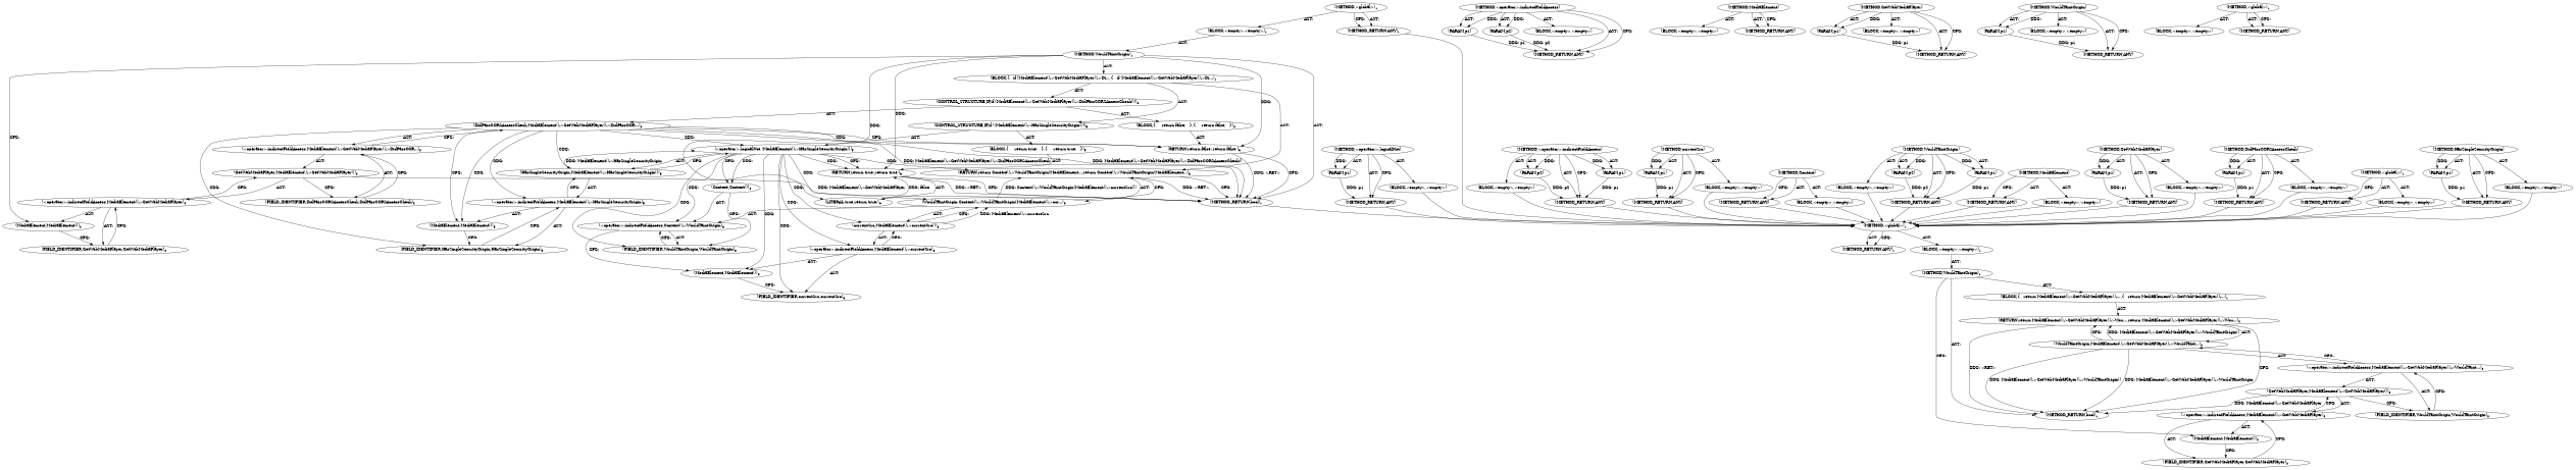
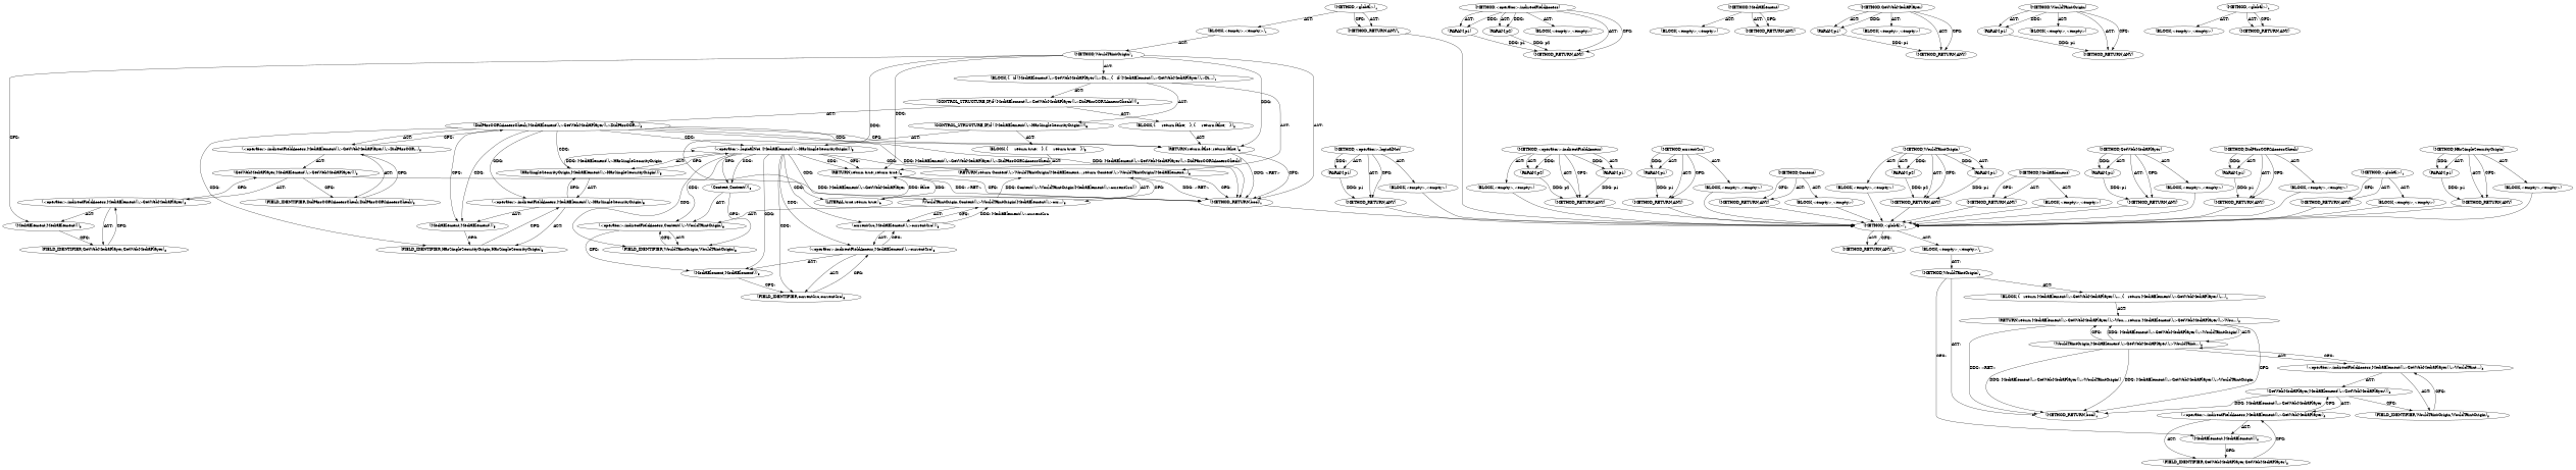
  digraph {
    n1 [label=<(METHOD,&lt;operator&gt;.logicalNot)>]
    n2 [label=<(PARAM,p1)>]
    n3 [label=<(BLOCK,&lt;empty&gt;,&lt;empty&gt;)>]
    n4 [label=<(METHOD_RETURN,ANY)>]
    n5 [label=<(METHOD,&lt;global&gt;)<SUB>1</SUB>>]
    n6 [label=<(BLOCK,&lt;empty&gt;,&lt;empty&gt;)<SUB>1</SUB>>]
    n7 [label=<(METHOD_RETURN,ANY)<SUB>1</SUB>>]
    n8 [label=<(METHOD,&lt;global&gt;)<SUB>1</SUB>>]
    n9 [label=<(BLOCK,&lt;empty&gt;,&lt;empty&gt;)<SUB>1</SUB>>]
    n10 [label=<(METHOD_RETURN,ANY)<SUB>1</SUB>>]
    n11 [label=<(METHOD,WouldTaintOrigin)<SUB>1</SUB>>]
    n12 [label=<(BLOCK,{   if (MediaElement()-&gt;GetWebMediaPlayer()-&gt;Di...,{   if (MediaElement()-&gt;GetWebMediaPlayer()-&gt;Di...)<SUB>1</SUB>>]
    n13 [label=<(MediaElement,MediaElement())<SUB>2</SUB>>]
    n14 [label=<(RETURN,return false;,return false;)<SUB>3</SUB>>]
    n15 [label=<(RETURN,return true;,return true;)<SUB>6</SUB>>]
    n16 [label=<(LITERAL,true,return true;)<SUB>6</SUB>>]
    n17 [label=<(METHOD_RETURN,bool)<SUB>1</SUB>>]
    n18 [label=<(CONTROL_STRUCTURE,IF,if (MediaElement()-&gt;GetWebMediaPlayer()-&gt;DidPassCORSAccessCheck()))<SUB>2</SUB>>]
    n19 [label=<(CONTROL_STRUCTURE,IF,if (!MediaElement()-&gt;HasSingleSecurityOrigin()))<SUB>5</SUB>>]
    n20 [label=<(RETURN,return Context()-&gt;WouldTaintOrigin(MediaElement...,return Context()-&gt;WouldTaintOrigin(MediaElement...)<SUB>8</SUB>>]
    n21 [label=<(FIELD_IDENTIFIER,GetWebMediaPlayer,GetWebMediaPlayer)<SUB>2</SUB>>]
    n22 [label=<(DidPassCORSAccessCheck,MediaElement()-&gt;GetWebMediaPlayer()-&gt;DidPassCOR...)<SUB>2</SUB>>]
    n23 [label=<(BLOCK,{     return false;   },{     return false;   })<SUB>2</SUB>>]
    n24 [label=<(&lt;operator&gt;.logicalNot,!MediaElement()-&gt;HasSingleSecurityOrigin())<SUB>5</SUB>>]
    n25 [label=<(BLOCK,{     return true;   },{     return true;   })<SUB>5</SUB>>]
    n26 [label=<(WouldTaintOrigin,Context()-&gt;WouldTaintOrigin(MediaElement()-&gt;cur...)<SUB>8</SUB>>]
    n27 [label=<(&lt;operator&gt;.indirectFieldAccess,MediaElement()-&gt;GetWebMediaPlayer()-&gt;DidPassCOR...)<SUB>2</SUB>>]
    n28 [label=<(HasSingleSecurityOrigin,MediaElement()-&gt;HasSingleSecurityOrigin())<SUB>5</SUB>>]
    n29 [label=<(&lt;operator&gt;.indirectFieldAccess,MediaElement()-&gt;HasSingleSecurityOrigin)<SUB>5</SUB>>]
    n30 [label=<(MediaElement,MediaElement())<SUB>5</SUB>>]
    n31 [label=<(FIELD_IDENTIFIER,HasSingleSecurityOrigin,HasSingleSecurityOrigin)<SUB>5</SUB>>]
    n32 [label=<(GetWebMediaPlayer,MediaElement()-&gt;GetWebMediaPlayer())<SUB>2</SUB>>]
    n33 [label=<(FIELD_IDENTIFIER,DidPassCORSAccessCheck,DidPassCORSAccessCheck)<SUB>2</SUB>>]
    n34 [label=<(&lt;operator&gt;.indirectFieldAccess,Context()-&gt;WouldTaintOrigin)<SUB>8</SUB>>]
    n35 [label=<(Context,Context())<SUB>8</SUB>>]
    n36 [label=<(FIELD_IDENTIFIER,WouldTaintOrigin,WouldTaintOrigin)<SUB>8</SUB>>]
    n37 [label=<(currentSrc,MediaElement()-&gt;currentSrc())<SUB>8</SUB>>]
    n38 [label=<(&lt;operator&gt;.indirectFieldAccess,MediaElement()-&gt;currentSrc)<SUB>8</SUB>>]
    n39 [label=<(MediaElement,MediaElement())<SUB>8</SUB>>]
    n40 [label=<(FIELD_IDENTIFIER,currentSrc,currentSrc)<SUB>8</SUB>>]
    n41 [label=<(&lt;operator&gt;.indirectFieldAccess,MediaElement()-&gt;GetWebMediaPlayer)<SUB>2</SUB>>]
    n42 [label=<(METHOD,&lt;operator&gt;.indirectFieldAccess)>]
    n43 [label=<(PARAM,p1)>]
    n44 [label=<(PARAM,p2)>]
    n45 [label=<(BLOCK,&lt;empty&gt;,&lt;empty&gt;)>]
    n46 [label=<(METHOD_RETURN,ANY)>]
    n47 [label=<(METHOD,currentSrc)>]
    n48 [label=<(PARAM,p1)>]
    n49 [label=<(BLOCK,&lt;empty&gt;,&lt;empty&gt;)>]
    n50 [label=<(METHOD_RETURN,ANY)>]
    n51 [label=<(METHOD,Context)>]
    n52 [label=<(BLOCK,&lt;empty&gt;,&lt;empty&gt;)>]
    n53 [label=<(METHOD_RETURN,ANY)>]
    n54 [label=<(METHOD,WouldTaintOrigin)>]
    n55 [label=<(PARAM,p1)>]
    n56 [label=<(PARAM,p2)>]
    n57 [label=<(BLOCK,&lt;empty&gt;,&lt;empty&gt;)>]
    n58 [label=<(METHOD_RETURN,ANY)>]
    n59 [label=<(METHOD,MediaElement)>]
    n60 [label=<(BLOCK,&lt;empty&gt;,&lt;empty&gt;)>]
    n61 [label=<(METHOD_RETURN,ANY)>]
    n62 [label=<(METHOD,GetWebMediaPlayer)>]
    n63 [label=<(PARAM,p1)>]
    n64 [label=<(BLOCK,&lt;empty&gt;,&lt;empty&gt;)>]
    n65 [label=<(METHOD_RETURN,ANY)>]
    n66 [label=<(METHOD,DidPassCORSAccessCheck)>]
    n67 [label=<(PARAM,p1)>]
    n68 [label=<(BLOCK,&lt;empty&gt;,&lt;empty&gt;)>]
    n69 [label=<(METHOD_RETURN,ANY)>]
    n70 [label=<(METHOD,&lt;global&gt;)<SUB>1</SUB>>]
    n71 [label=<(BLOCK,&lt;empty&gt;,&lt;empty&gt;)>]
    n72 [label=<(METHOD_RETURN,ANY)>]
    n73 [label=<(METHOD,HasSingleSecurityOrigin)>]
    n74 [label=<(PARAM,p1)>]
    n75 [label=<(BLOCK,&lt;empty&gt;,&lt;empty&gt;)>]
    n76 [label=<(METHOD_RETURN,ANY)>]
    n77 [label=<(METHOD,WouldTaintOrigin)<SUB>1</SUB>>]
    n78 [label=<(BLOCK,{   return MediaElement()-&gt;GetWebMediaPlayer()-...,{   return MediaElement()-&gt;GetWebMediaPlayer()-...)<SUB>1</SUB>>]
    n79 [label=<(MediaElement,MediaElement())<SUB>2</SUB>>]
    n80 [label=<(METHOD_RETURN,bool)<SUB>1</SUB>>]
    n81 [label=<(RETURN,return MediaElement()-&gt;GetWebMediaPlayer()-&gt;Wou...,return MediaElement()-&gt;GetWebMediaPlayer()-&gt;Wou...)<SUB>2</SUB>>]
    n82 [label=<(FIELD_IDENTIFIER,GetWebMediaPlayer,GetWebMediaPlayer)<SUB>2</SUB>>]
    n83 [label=<(WouldTaintOrigin,MediaElement()-&gt;GetWebMediaPlayer()-&gt;WouldTaint...)<SUB>2</SUB>>]
    n84 [label=<(&lt;operator&gt;.indirectFieldAccess,MediaElement()-&gt;GetWebMediaPlayer()-&gt;WouldTaint...)<SUB>2</SUB>>]
    n85 [label=<(GetWebMediaPlayer,MediaElement()-&gt;GetWebMediaPlayer())<SUB>2</SUB>>]
    n86 [label=<(FIELD_IDENTIFIER,WouldTaintOrigin,WouldTaintOrigin)<SUB>2</SUB>>]
    n87 [label=<(&lt;operator&gt;.indirectFieldAccess,MediaElement()-&gt;GetWebMediaPlayer)<SUB>2</SUB>>]
    n88 [label=<(METHOD,&lt;operator&gt;.indirectFieldAccess)>]
    n89 [label=<(PARAM,p1)>]
    n90 [label=<(PARAM,p2)>]
    n91 [label=<(BLOCK,&lt;empty&gt;,&lt;empty&gt;)>]
    n92 [label=<(METHOD_RETURN,ANY)>]
    n93 [label=<(METHOD,MediaElement)>]
    n94 [label=<(BLOCK,&lt;empty&gt;,&lt;empty&gt;)>]
    n95 [label=<(METHOD_RETURN,ANY)>]
    n96 [label=<(METHOD,GetWebMediaPlayer)>]
    n97 [label=<(PARAM,p1)>]
    n98 [label=<(BLOCK,&lt;empty&gt;,&lt;empty&gt;)>]
    n99 [label=<(METHOD_RETURN,ANY)>]
    n100 [label=<(METHOD,WouldTaintOrigin)>]
    n101 [label=<(PARAM,p1)>]
    n102 [label=<(BLOCK,&lt;empty&gt;,&lt;empty&gt;)>]
    n103 [label=<(METHOD_RETURN,ANY)>]
    n104 [label=<(METHOD,&lt;global&gt;)<SUB>1</SUB>>]
    n105 [label=<(BLOCK,&lt;empty&gt;,&lt;empty&gt;)>]
    n106 [label=<(METHOD_RETURN,ANY)>]
    n1 -> n2 [label="AST: "]
    n1 -> n2 [label="DDG: "]
    n1 -> n3 [label="AST: "]
    n1 -> n4 [label="AST: "]
    n1 -> n4 [label="CFG: "]
    n2 -> n4 [label="DDG: p1"]
    n3 -> n5
    n4 -> n5
    n5 -> n6 [label="AST: "]
    n5 -> n7 [label="AST: "]
    n5 -> n7 [label="CFG: "]
    n6 -> n77 [label="AST: "]
    n8 -> n9 [label="AST: "]
    n8 -> n10 [label="AST: "]
    n8 -> n10 [label="CFG: "]
    n9 -> n11 [label="AST: "]
    n10 -> n5
    n11 -> n12 [label="AST: "]
    n11 -> n13 [label="CFG: "]
    n11 -> n14 [label="DDG: "]
    n11 -> n15 [label="DDG: "]
    n11 -> n16 [label="DDG: "]
    n11 -> n17 [label="AST: "]
    n12 -> n18 [label="AST: "]
    n12 -> n19 [label="AST: "]
    n12 -> n20 [label="AST: "]
    n13 -> n21 [label="CFG: "]
    n14 -> n17 [label="CFG: "]
    n14 -> n17 [label="DDG: &lt;RET&gt;"]
-   n15 -> n16 [label="AST: "]
+   n15 -> n16 [label="CDG: "]
    n15 -> n17 [label="CFG: "]
    n15 -> n17 [label="DDG: &lt;RET&gt;"]
    n16 -> n15 [label="DDG: false"]
    n17 -> n5
    n18 -> n22 [label="AST: "]
    n18 -> n23 [label="AST: "]
    n19 -> n24 [label="AST: "]
    n19 -> n25 [label="AST: "]
    n20 -> n17 [label="CFG: "]
    n20 -> n17 [label="DDG: &lt;RET&gt;"]
    n20 -> n26 [label="AST: "]
    n21 -> n41 [label="CFG: "]
    n22 -> n14 [label="CFG: "]
    n22 -> n14 [label="CDG: "]
    n22 -> n17 [label="DDG: MediaElement()-&gt;GetWebMediaPlayer()-&gt;DidPassCORSAccessCheck"]
    n22 -> n17 [label="DDG: MediaElement()-&gt;GetWebMediaPlayer()-&gt;DidPassCORSAccessCheck()"]
    n22 -> n24 [label="CDG: "]
    n22 -> n27 [label="AST: "]
    n22 -> n28 [label="CDG: "]
    n22 -> n29 [label="CDG: "]
    n22 -> n30 [label="CFG: "]
    n22 -> n30 [label="CDG: "]
    n22 -> n31 [label="CDG: "]
    n23 -> n14 [label="AST: "]
    n24 -> n15 [label="CFG: "]
    n24 -> n15 [label="CDG: "]
    n24 -> n20 [label="CDG: "]
    n24 -> n26 [label="CDG: "]
    n24 -> n28 [label="AST: "]
    n24 -> n34 [label="CDG: "]
    n24 -> n35 [label="CFG: "]
    n24 -> n35 [label="CDG: "]
    n24 -> n36 [label="CDG: "]
    n24 -> n37 [label="CDG: "]
    n24 -> n38 [label="CDG: "]
    n24 -> n39 [label="CDG: "]
    n24 -> n40 [label="CDG: "]
    n25 -> n15 [label="AST: "]
    n26 -> n20 [label="CFG: "]
    n26 -> n20 [label="DDG: Context()-&gt;WouldTaintOrigin(MediaElement()-&gt;currentSrc())"]
    n26 -> n34 [label="AST: "]
    n26 -> n37 [label="AST: "]
    n27 -> n22 [label="CFG: "]
    n27 -> n32 [label="AST: "]
    n27 -> n33 [label="AST: "]
    n28 -> n24 [label="CFG: "]
    n28 -> n24 [label="DDG: MediaElement()-&gt;HasSingleSecurityOrigin"]
    n28 -> n29 [label="AST: "]
    n29 -> n28 [label="CFG: "]
    n29 -> n30 [label="AST: "]
    n29 -> n31 [label="AST: "]
    n30 -> n31 [label="CFG: "]
    n31 -> n29 [label="CFG: "]
    n32 -> n17 [label="DDG: MediaElement()-&gt;GetWebMediaPlayer"]
    n32 -> n33 [label="CFG: "]
    n32 -> n41 [label="AST: "]
    n33 -> n27 [label="CFG: "]
    n34 -> n36 [label="AST: "]
    n34 -> n39 [label="CFG: "]
    n35 -> n34 [label="AST: "]
    n35 -> n36 [label="CFG: "]
    n36 -> n34 [label="CFG: "]
    n37 -> n26 [label="CFG: "]
    n37 -> n26 [label="DDG: MediaElement()-&gt;currentSrc"]
    n37 -> n38 [label="AST: "]
    n38 -> n37 [label="CFG: "]
    n38 -> n39 [label="AST: "]
    n38 -> n40 [label="AST: "]
    n39 -> n40 [label="CFG: "]
+   n40 -> n38 [label="CFG: "]
    n41 -> n13 [label="AST: "]
    n41 -> n21 [label="AST: "]
    n41 -> n32 [label="CFG: "]
    n42 -> n43 [label="AST: "]
    n42 -> n43 [label="DDG: "]
    n42 -> n44 [label="AST: "]
    n42 -> n44 [label="DDG: "]
    n42 -> n45 [label="AST: "]
    n42 -> n46 [label="AST: "]
    n42 -> n46 [label="CFG: "]
    n43 -> n46 [label="DDG: p1"]
    n44 -> n46 [label="DDG: p2"]
    n45 -> n5
    n46 -> n5
    n47 -> n48 [label="AST: "]
    n47 -> n48 [label="DDG: "]
    n47 -> n49 [label="AST: "]
    n47 -> n50 [label="AST: "]
    n47 -> n50 [label="CFG: "]
    n48 -> n50 [label="DDG: p1"]
    n49 -> n5
    n50 -> n5
    n51 -> n52 [label="AST: "]
    n51 -> n53 [label="AST: "]
    n51 -> n53 [label="CFG: "]
    n52 -> n5
    n53 -> n5
    n54 -> n55 [label="AST: "]
    n54 -> n55 [label="DDG: "]
    n54 -> n56 [label="AST: "]
    n54 -> n56 [label="DDG: "]
    n54 -> n57 [label="AST: "]
    n54 -> n58 [label="AST: "]
    n54 -> n58 [label="CFG: "]
    n55 -> n58 [label="DDG: p1"]
    n56 -> n58 [label="DDG: p2"]
    n57 -> n5
    n58 -> n5
    n59 -> n60 [label="AST: "]
    n59 -> n61 [label="AST: "]
    n59 -> n61 [label="CFG: "]
    n60 -> n5
    n61 -> n5
    n62 -> n63 [label="AST: "]
    n62 -> n63 [label="DDG: "]
    n62 -> n64 [label="AST: "]
    n62 -> n65 [label="AST: "]
    n62 -> n65 [label="CFG: "]
    n63 -> n65 [label="DDG: p1"]
    n64 -> n5
    n65 -> n5
    n66 -> n67 [label="AST: "]
    n66 -> n67 [label="DDG: "]
    n66 -> n68 [label="AST: "]
    n66 -> n69 [label="AST: "]
    n66 -> n69 [label="CFG: "]
    n67 -> n69 [label="DDG: p1"]
    n68 -> n5
    n69 -> n5
    n70 -> n71 [label="AST: "]
    n70 -> n72 [label="AST: "]
    n70 -> n72 [label="CFG: "]
    n71 -> n5
    n72 -> n5
    n73 -> n74 [label="AST: "]
    n73 -> n74 [label="DDG: "]
    n73 -> n75 [label="AST: "]
    n73 -> n76 [label="AST: "]
    n73 -> n76 [label="CFG: "]
    n74 -> n76 [label="DDG: p1"]
    n75 -> n5
    n76 -> n5
    n77 -> n78 [label="AST: "]
    n77 -> n79 [label="CFG: "]
    n77 -> n80 [label="AST: "]
    n78 -> n81 [label="AST: "]
    n79 -> n82 [label="CFG: "]
    n81 -> n80 [label="CFG: "]
    n81 -> n80 [label="DDG: &lt;RET&gt;"]
    n81 -> n83 [label="AST: "]
    n82 -> n87 [label="CFG: "]
    n83 -> n80 [label="DDG: MediaElement()-&gt;GetWebMediaPlayer()-&gt;WouldTaintOrigin"]
    n83 -> n80 [label="DDG: MediaElement()-&gt;GetWebMediaPlayer()-&gt;WouldTaintOrigin()"]
    n83 -> n81 [label="CFG: "]
    n83 -> n81 [label="DDG: MediaElement()-&gt;GetWebMediaPlayer()-&gt;WouldTaintOrigin()"]
    n83 -> n84 [label="AST: "]
    n84 -> n83 [label="CFG: "]
    n84 -> n85 [label="AST: "]
    n84 -> n86 [label="AST: "]
    n85 -> n80 [label="DDG: MediaElement()-&gt;GetWebMediaPlayer"]
    n85 -> n86 [label="CFG: "]
    n85 -> n87 [label="AST: "]
    n86 -> n84 [label="CFG: "]
    n87 -> n79 [label="AST: "]
    n87 -> n82 [label="AST: "]
    n87 -> n85 [label="CFG: "]
    n88 -> n89 [label="AST: "]
    n88 -> n89 [label="DDG: "]
    n88 -> n90 [label="AST: "]
    n88 -> n90 [label="DDG: "]
    n88 -> n91 [label="AST: "]
    n88 -> n92 [label="AST: "]
    n88 -> n92 [label="CFG: "]
    n89 -> n92 [label="DDG: p1"]
    n90 -> n92 [label="DDG: p2"]
    n93 -> n94 [label="AST: "]
    n93 -> n95 [label="AST: "]
    n93 -> n95 [label="CFG: "]
    n96 -> n97 [label="AST: "]
    n96 -> n97 [label="DDG: "]
    n96 -> n98 [label="AST: "]
    n96 -> n99 [label="AST: "]
    n96 -> n99 [label="CFG: "]
    n97 -> n99 [label="DDG: p1"]
    n100 -> n101 [label="AST: "]
    n100 -> n101 [label="DDG: "]
    n100 -> n102 [label="AST: "]
    n100 -> n103 [label="AST: "]
    n100 -> n103 [label="CFG: "]
    n101 -> n103 [label="DDG: p1"]
    n104 -> n105 [label="AST: "]
    n104 -> n106 [label="AST: "]
    n104 -> n106 [label="CFG: "]
  }
